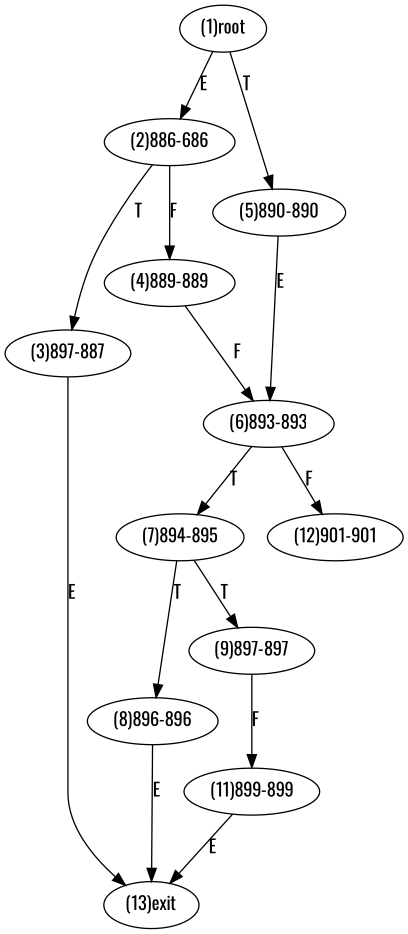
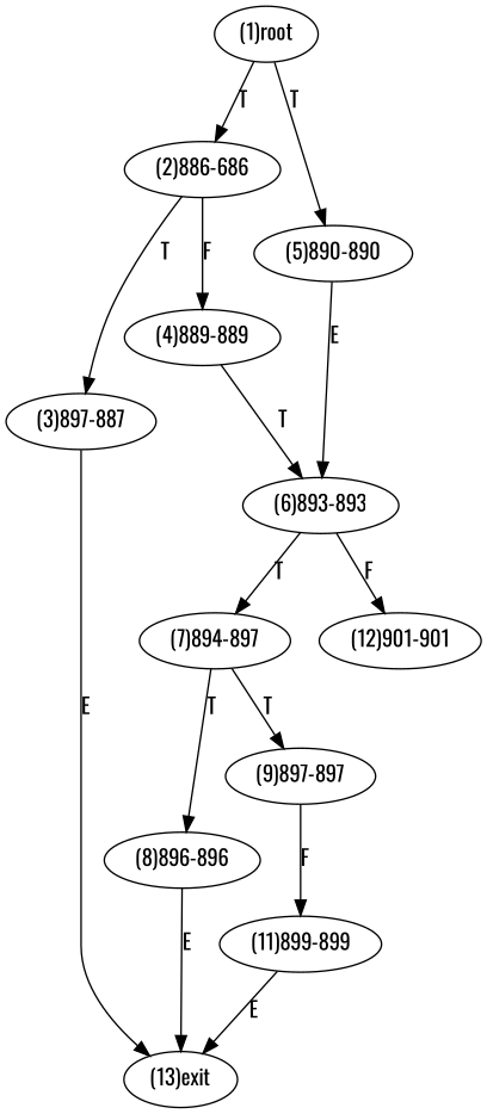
  digraph {
    fontname=Oswald
    node [fontname=Oswald]
    edge [fontname=Oswald]
    n1 [label="(1)root"]
    n2 [label="(2)886-686"]
    n3 [label="(5)890-890"]
    n4 [label="(3)897-887"]
    n5 [label="(4)889-889"]
    n6 [label="(13)exit"]
    n7 [label="(6)893-893"]
-   n8 [label="(7)894-895"]
+   n8 [label="(7)894-897"]
    n9 [label="(12)901-901"]
    n10 [label="(8)896-896"]
    n11 [label="(9)897-897"]
    n12 [label="(11)899-899"]
-   n1 -> n2 [label=E]
+   n1 -> n2 [label=T]
    n1 -> n3 [label=T]
    n2 -> n4 [label=T]
    n2 -> n5 [label=F]
    n3 -> n7 [label=E]
    n4 -> n6 [label=E]
-   n5 -> n7 [label=F]
+   n5 -> n7 [label=T]
    n7 -> n8 [label=T]
    n7 -> n9 [label=F]
    n8 -> n10 [label=T]
    n8 -> n11 [label=T]
    n10 -> n6 [label=E]
    n11 -> n12 [label=F]
    n12 -> n6 [label=E]
  }
